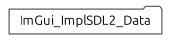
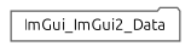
  digraph {
    rankdir=LR
    fontname=Ubuntu
-   n1 [color=grey40 fillcolor=white fontname=Ubuntu fontsize=10 height=0.2 label=ImGui_ImplSDL2_Data shape=folder style=filled width=0.4]
+   n1 [color=grey40 fillcolor=white fontname=Ubuntu fontsize=10 height=0.2 label=ImGui_ImGui2_Data shape=folder style=filled width=0.4]
  }
